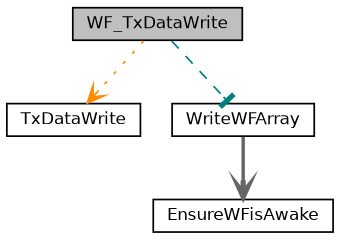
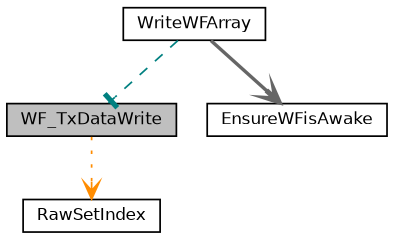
  digraph {
    rankdir=TB
    node [color=black fillcolor=white fontname=Helvetica fontsize=10 shape=record style=filled]
    edge [arrowhead=vee fontname=Helvetica fontsize=10 labelfontname=Helvetica labelfontsize=10]
    n1 [fillcolor=grey75 fontcolor=black height=0.2 label=WF_TxDataWrite width=0.4]
-   n2 [height=0.2 label=TxDataWrite width=0.4]
+   n2 [height=0.2 label=RawSetIndex width=0.4]
    n3 [height=0.2 label=WriteWFArray width=0.4]
    n4 [height=0.2 label=EnsureWFisAwake width=0.4]
    n1 -> n2 [color=darkorange style=dotted]
-   n1 -> n3 [arrowhead=tee color=teal style=dashed]
+   n3 -> n1 [arrowhead=tee color=teal style=dashed]
    n3 -> n4 [color=gray40 style=bold]
  }
